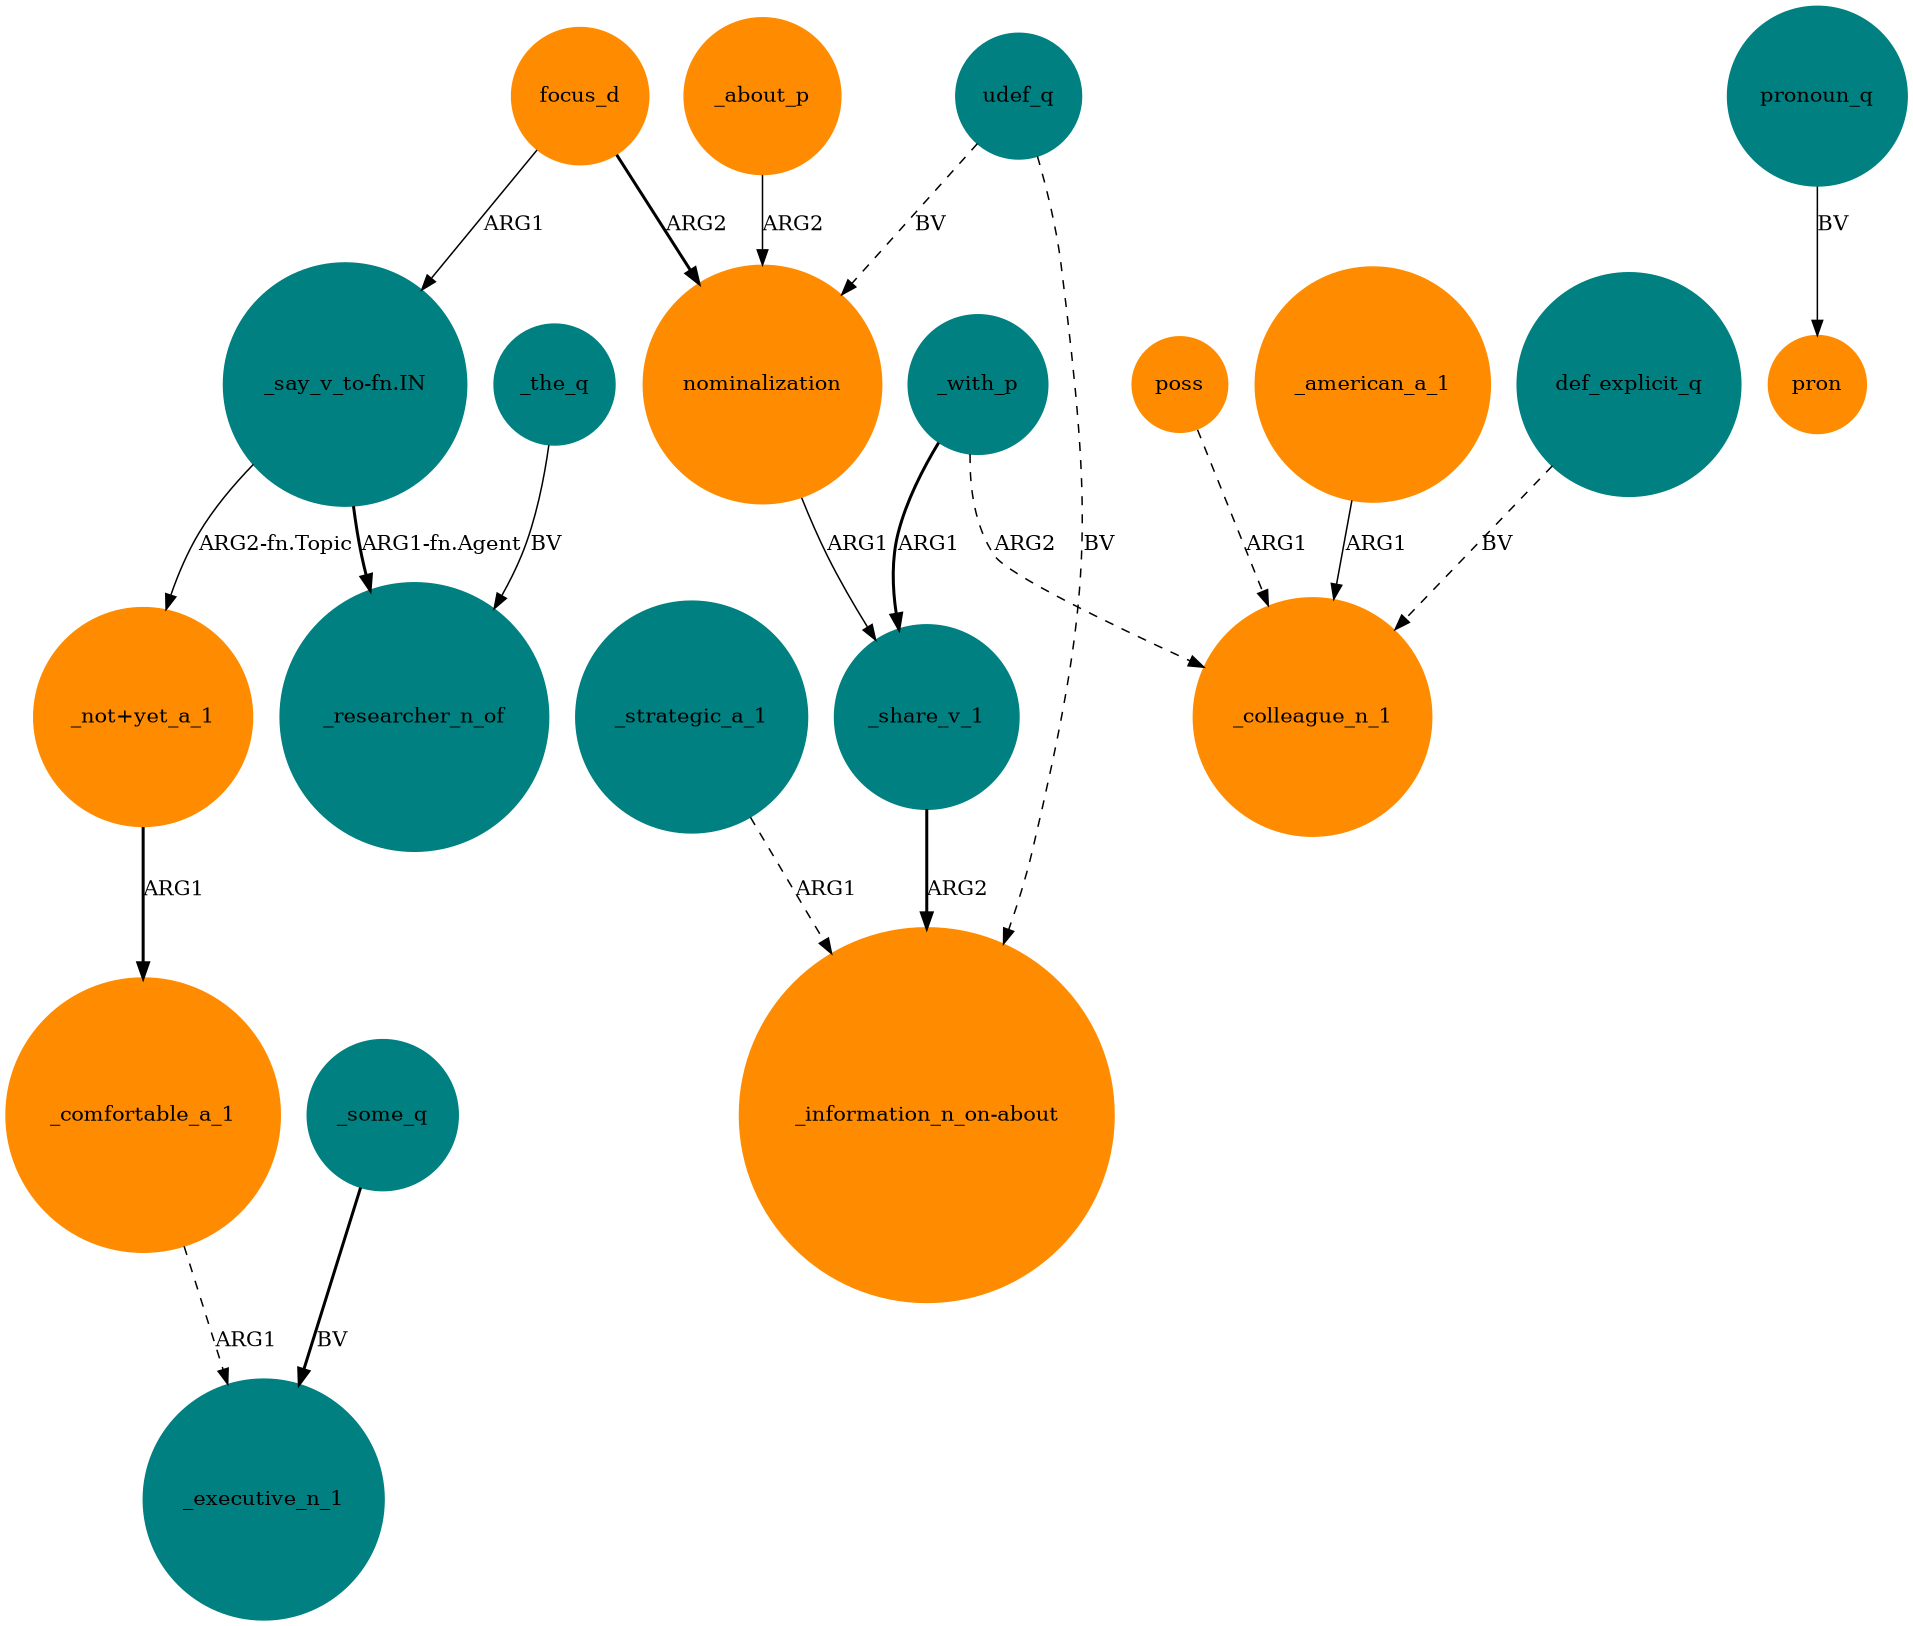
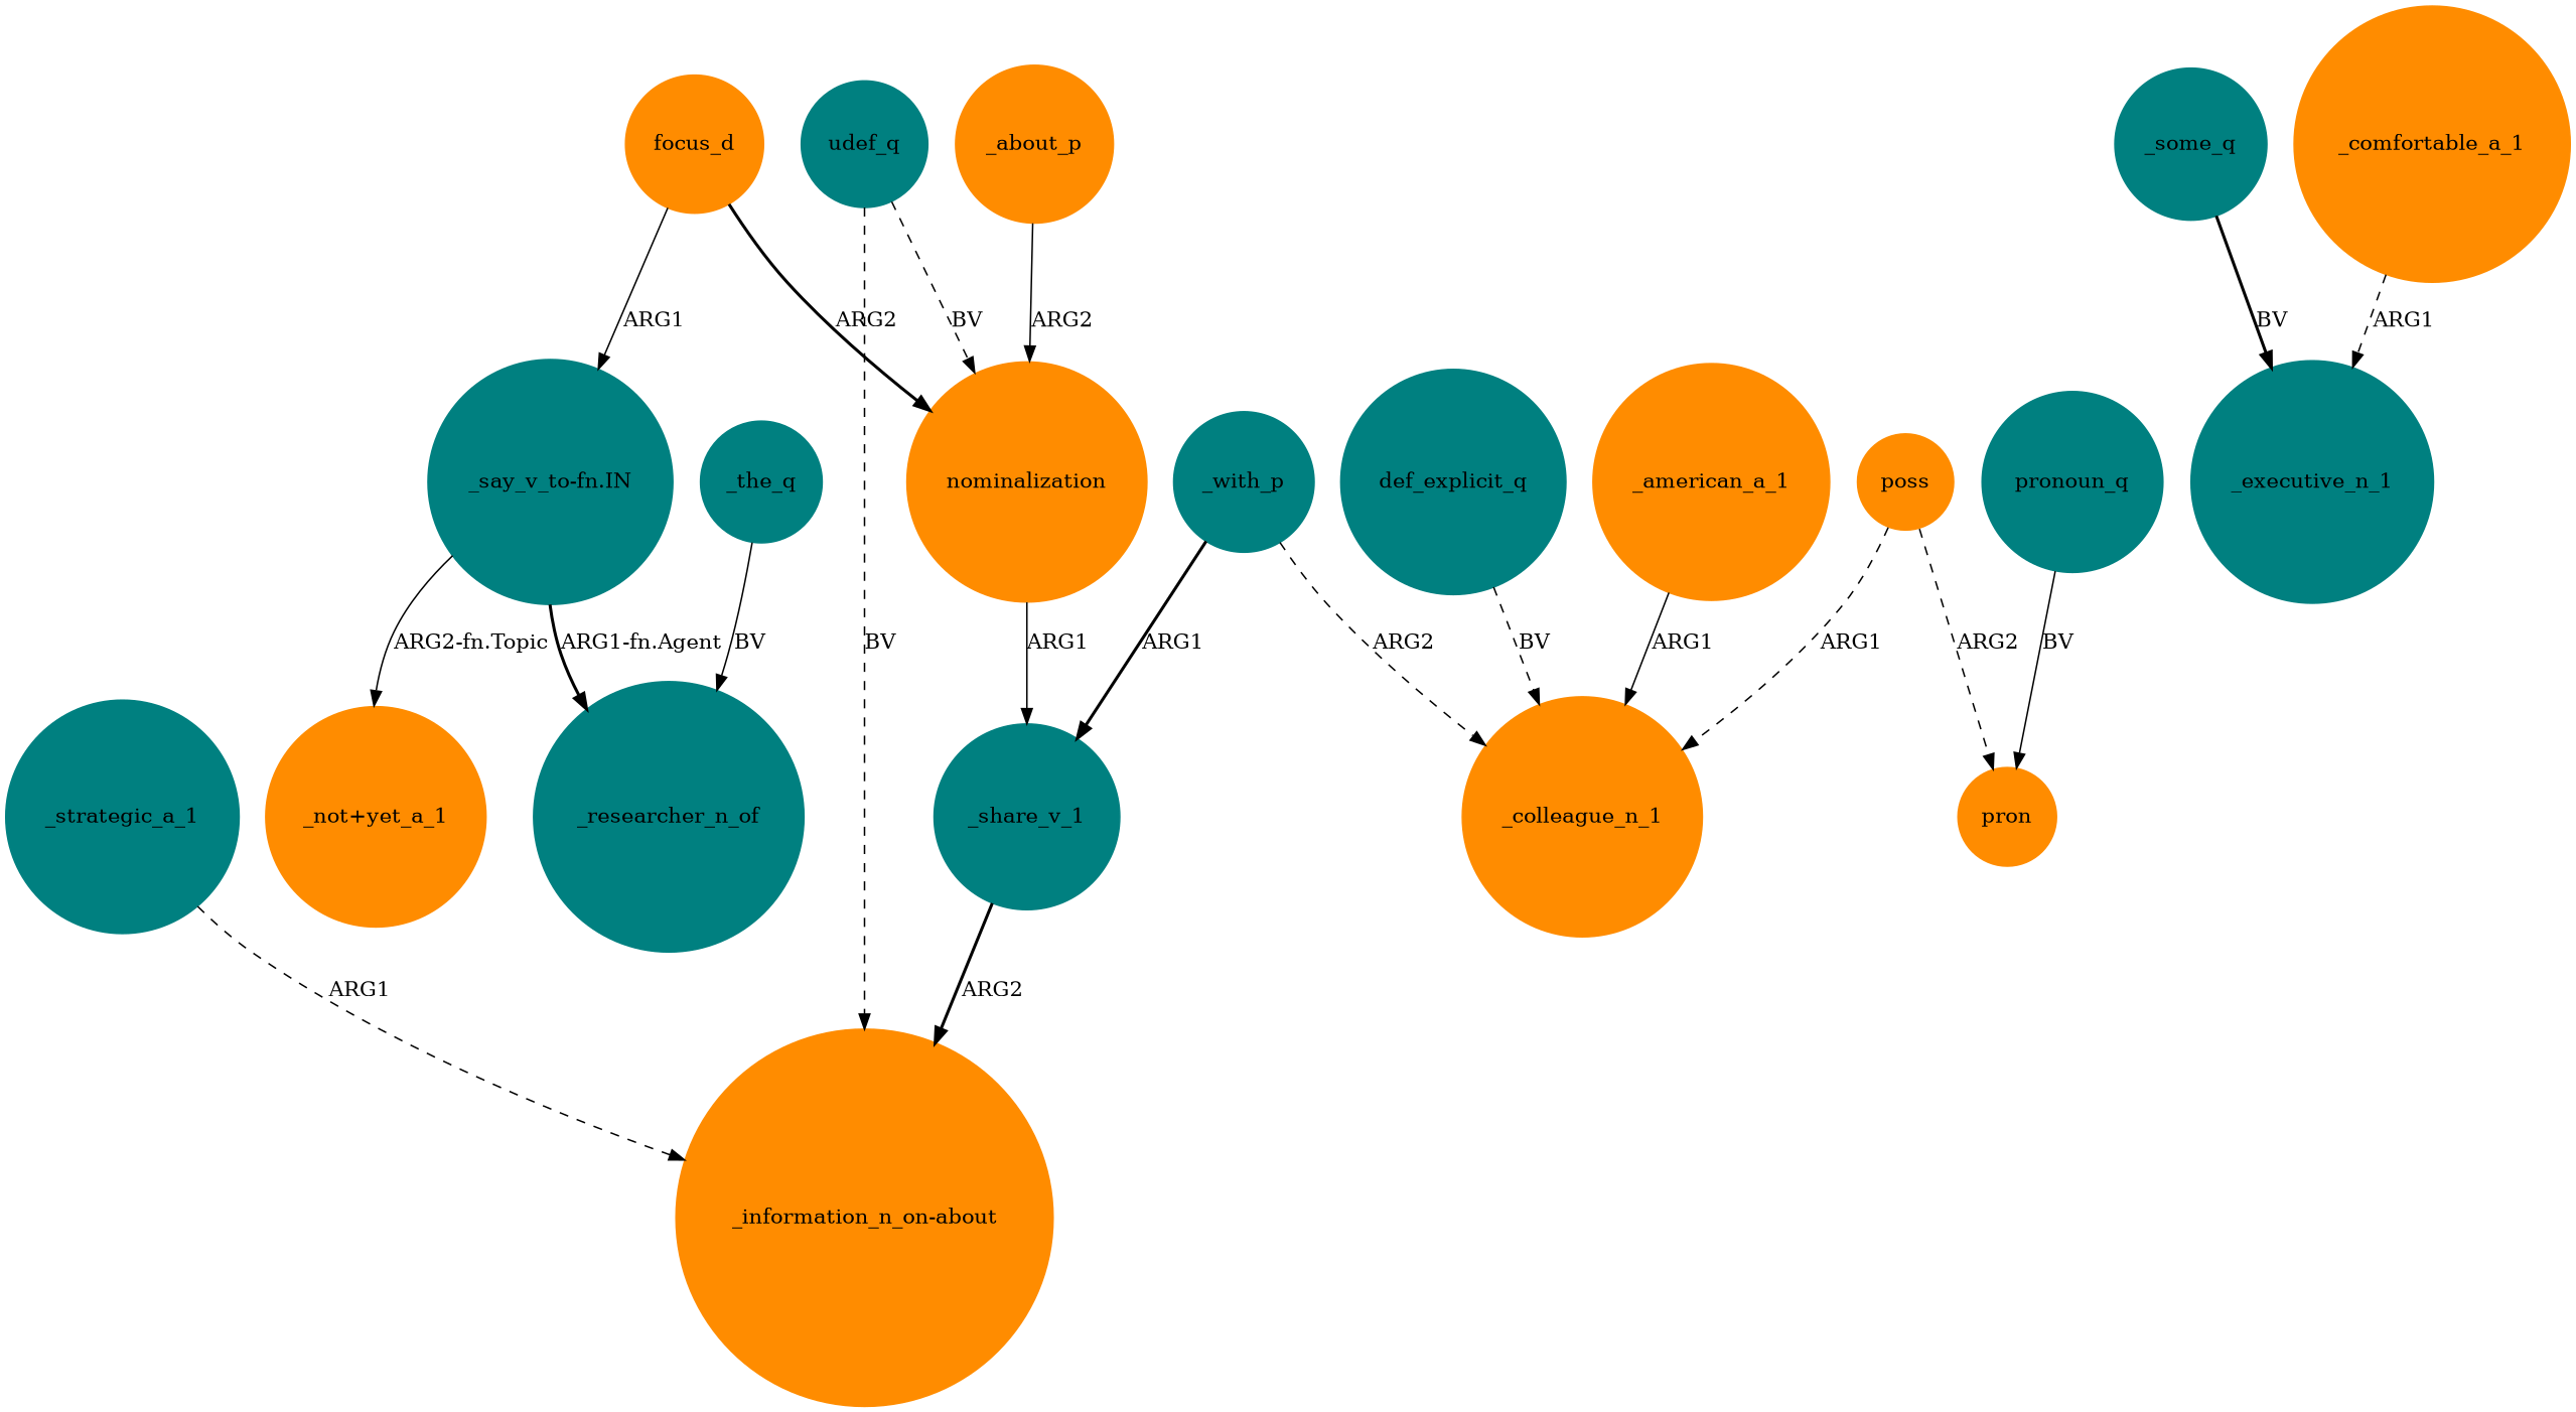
  digraph {
    node [color=teal shape=circle style=filled]
    edge [style=dashed]
    "_information_n_on-about" [color=darkorange]
    _strategic_a_1
    poss [color=darkorange]
    pron [color=darkorange]
    _colleague_n_1 [color=darkorange]
    _some_q
    _executive_n_1
    _the_q
    _researcher_n_of
    "_not+yet_a_1" [color=darkorange]
    _comfortable_a_1 [color=darkorange]
    _about_p [color=darkorange]
    nominalization [color=darkorange]
    _share_v_1
    focus_d [color=darkorange]
    "_say_v_to-fn.IN"
    udef_q
    pronoun_q
    _american_a_1 [color=darkorange]
    _with_p
    def_explicit_q
    _strategic_a_1 -> "_information_n_on-about" [label=ARG1]
+   poss -> pron [label=ARG2]
    poss -> _colleague_n_1 [label=ARG1]
    _some_q -> _executive_n_1 [label=BV style=bold]
    _the_q -> _researcher_n_of [label=BV style=solid]
-   "_not+yet_a_1" -> _comfortable_a_1 [label=ARG1 style=bold]
    _comfortable_a_1 -> _executive_n_1 [label=ARG1]
    _about_p -> nominalization [label=ARG2 style=solid]
    nominalization -> _share_v_1 [label=ARG1 style=solid]
    _share_v_1 -> "_information_n_on-about" [label=ARG2 style=bold]
    focus_d -> nominalization [label=ARG2 style=bold]
    focus_d -> "_say_v_to-fn.IN" [label=ARG1 style=solid]
    "_say_v_to-fn.IN" -> _researcher_n_of [label="ARG1-fn.Agent" style=bold]
    "_say_v_to-fn.IN" -> "_not+yet_a_1" [label="ARG2-fn.Topic" style=solid]
    udef_q -> "_information_n_on-about" [label=BV]
    udef_q -> nominalization [label=BV]
    pronoun_q -> pron [label=BV style=solid]
    _american_a_1 -> _colleague_n_1 [label=ARG1 style=solid]
    _with_p -> _colleague_n_1 [label=ARG2]
    _with_p -> _share_v_1 [label=ARG1 style=bold]
    def_explicit_q -> _colleague_n_1 [label=BV]
  }
